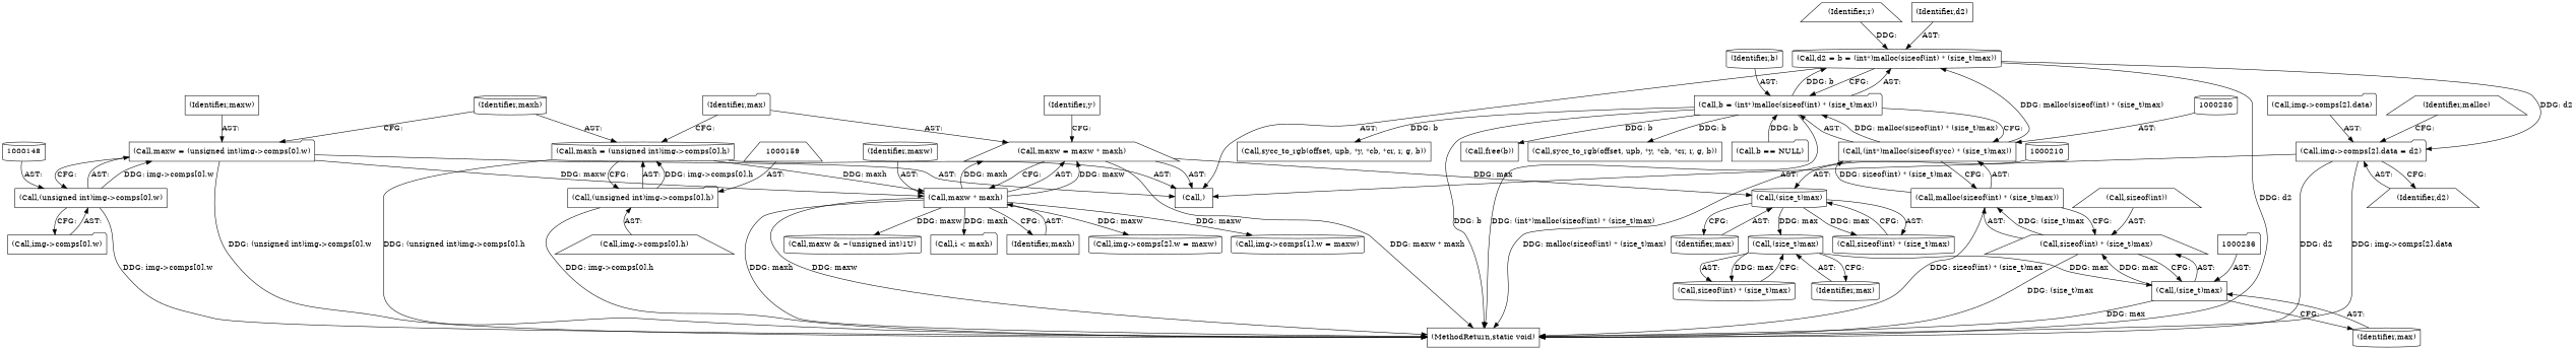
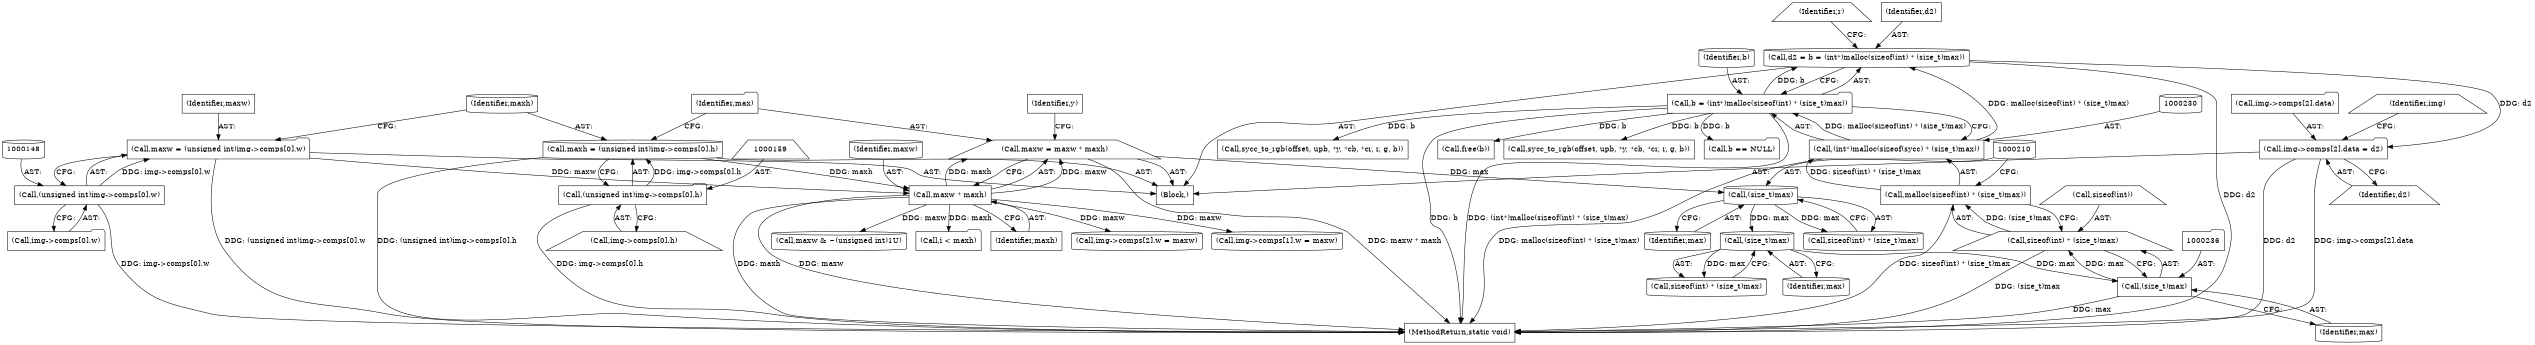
  digraph {
    node [shape=cylinder]
    n1 [label="(Call,img->comps[2].data = d2)" shape=folder]
-   n2 [label="(Call,)" shape=box]
+   n2 [label="(Block,)" shape=box]
    n3 [label="(MethodReturn,static void)" shape=box]
    n4 [label="(Identifier,d2)" shape=trapezium]
    n5 [label="(Call,d2 = b = (int*)malloc(sizeof(int) * (size_t)max))"]
    n6 [label="(Call,b = (int*)malloc(sizeof(int) * (size_t)max))" shape=folder]
    n7 [label="(Call,(int*)malloc(sizeof(sycc) * (size_t)max))" shape=box]
    n8 [label="(Call,free(b))" shape=box]
    n9 [label="(Call,sycc_to_rgb(offset, upb, *y, *cb, *cr, r, g, b))" shape=box]
    n10 [label="(Call,b == NULL)" shape=folder]
    n11 [label="(Call,sycc_to_rgb(offset, upb, *y, *cb, *cr, r, g, b))" shape=box]
    n12 [label="(Call,malloc(sizeof(int) * (size_t)max))" shape=box]
    n13 [label="(Call,sizeof(int) * (size_t)max)" shape=trapezium]
    n14 [label="(Call,(size_t)max)" shape=box]
    n15 [label="(Identifier,max)"]
    n16 [label="(Call,(size_t)max)"]
    n17 [label="(Identifier,max)"]
    n18 [label="(Call,sizeof(int) * (size_t)max)"]
    n19 [label="(Call,(size_t)max)"]
    n20 [label="(Call,sizeof(int) * (size_t)max)"]
    n21 [label="(Identifier,max)"]
    n22 [label="(Call,maxw = maxw * maxh)" shape=trapezium]
    n23 [label="(Call,maxw * maxh)" shape=box]
    n24 [label="(Call,maxw & ~(unsigned int)1U)"]
    n25 [label="(Call,i < maxh)" shape=folder]
    n26 [label="(Identifier,maxh)" shape=box]
    n27 [label="(Call,img->comps[2].w = maxw)"]
    n28 [label="(Call,img->comps[1].w = maxw)"]
    n29 [label="(Call,maxw = (unsigned int)img->comps[0].w)" shape=folder]
    n30 [label="(Call,(unsigned int)img->comps[0].w)" shape=box]
    n31 [label="(Call,img->comps[0].w)" shape=folder]
    n32 [label="(Call,maxh = (unsigned int)img->comps[0].h)"]
    n33 [label="(Call,(unsigned int)img->comps[0].h)" shape=folder]
    n34 [label="(Call,img->comps[0].h)" shape=trapezium]
    n35 [label="(Call,img->comps[2].data)" shape=folder]
    n36 [label="(Call,sizeof(int))" shape=trapezium]
    n37 [label="(Identifier,maxw)"]
    n38 [label="(Identifier,b)"]
-   n39 [label="(Identifier,malloc)" shape=trapezium]
+   n39 [label="(Identifier,img)" shape=trapezium]
    n40 [label="(Identifier,max)" shape=folder]
    n41 [label="(Identifier,maxw)" shape=box]
    n42 [label="(Identifier,y)" shape=box]
    n43 [label="(Identifier,r)" shape=trapezium]
    n44 [label="(Identifier,maxh)"]
    n45 [label="(Identifier,d2)" shape=box]
    1000230
    1000236 [shape=folder]
    1000210
    1000148
    1000159 [shape=trapezium]
    n1 -> n2 [label="AST: "]
    n1 -> n3 [label="DDG: img->comps[2].data"]
    n1 -> n3 [label="DDG: d2"]
    n1 -> n4 [label="CFG: "]
    n4 -> n1 [label="AST: "]
    n5 -> n1 [label="DDG: d2"]
    n5 -> n2 [label="AST: "]
    n5 -> n3 [label="DDG: d2"]
    n5 -> n6 [label="CFG: "]
    n6 -> n3 [label="DDG: b"]
    n6 -> n3 [label="DDG: (int*)malloc(sizeof(int) * (size_t)max)"]
    n6 -> n5 [label="AST: "]
    n6 -> n5 [label="DDG: b"]
    n6 -> n7 [label="CFG: "]
    n6 -> n8 [label="DDG: b"]
    n6 -> n9 [label="DDG: b"]
-   n10 -> n6 [label="DDG: b"]
+   n6 -> n10 [label="DDG: b"]
    n6 -> n11 [label="DDG: b"]
    n7 -> n3 [label="DDG: malloc(sizeof(int) * (size_t)max)"]
    n7 -> n5 [label="DDG: malloc(sizeof(int) * (size_t)max)"]
    n7 -> n6 [label="AST: "]
    n7 -> n6 [label="DDG: malloc(sizeof(int) * (size_t)max)"]
-   n7 -> n12 [label="CFG: "]
+   1000210 -> n12 [label="CFG: "]
    n12 -> n3 [label="DDG: sizeof(int) * (size_t)max"]
    n12 -> n7 [label="AST: "]
    n12 -> n7 [label="DDG: sizeof(int) * (size_t)max"]
    n12 -> n13 [label="CFG: "]
    n13 -> n3 [label="DDG: (size_t)max"]
    n13 -> n12 [label="AST: "]
    n13 -> n12 [label="DDG: (size_t)max"]
    n13 -> n14 [label="CFG: "]
    n14 -> n3 [label="DDG: max"]
    n14 -> n13 [label="AST: "]
    n14 -> n13 [label="DDG: max"]
    n14 -> n15 [label="CFG: "]
    n15 -> n14 [label="AST: "]
    n16 -> n14 [label="DDG: max"]
    n16 -> n17 [label="CFG: "]
    n16 -> n18 [label="AST: "]
    n16 -> n18 [label="DDG: max"]
    n17 -> n16 [label="AST: "]
    n18 -> n16 [label="CFG: "]
    n19 -> n16 [label="DDG: max"]
    n19 -> n20 [label="AST: "]
    n19 -> n20 [label="DDG: max"]
    n19 -> n21 [label="CFG: "]
    n20 -> n19 [label="CFG: "]
    n21 -> n19 [label="AST: "]
    n22 -> n2 [label="AST: "]
    n22 -> n3 [label="DDG: maxw * maxh"]
    n22 -> n19 [label="DDG: max"]
    n22 -> n23 [label="CFG: "]
    n23 -> n3 [label="DDG: maxh"]
    n23 -> n3 [label="DDG: maxw"]
    n23 -> n22 [label="AST: "]
    n23 -> n22 [label="DDG: maxw"]
    n23 -> n22 [label="DDG: maxh"]
    n23 -> n24 [label="DDG: maxw"]
    n23 -> n25 [label="DDG: maxh"]
    n23 -> n26 [label="CFG: "]
    n23 -> n27 [label="DDG: maxw"]
    n23 -> n28 [label="DDG: maxw"]
    n26 -> n23 [label="AST: "]
    n29 -> n2 [label="AST: "]
    n29 -> n3 [label="DDG: (unsigned int)img->comps[0].w"]
    n29 -> n23 [label="DDG: maxw"]
    n29 -> n30 [label="CFG: "]
    n30 -> n3 [label="DDG: img->comps[0].w"]
    n30 -> n29 [label="AST: "]
    n30 -> n29 [label="DDG: img->comps[0].w"]
    n30 -> n31 [label="CFG: "]
    n31 -> n30 [label="AST: "]
    n32 -> n2 [label="AST: "]
    n32 -> n3 [label="DDG: (unsigned int)img->comps[0].h"]
    n32 -> n23 [label="DDG: maxh"]
    n32 -> n33 [label="CFG: "]
    n33 -> n3 [label="DDG: img->comps[0].h"]
    n33 -> n32 [label="AST: "]
    n33 -> n32 [label="DDG: img->comps[0].h"]
+   n33 -> n34 [label="CFG: "]
    n34 -> n33 [label="AST: "]
    n35 -> n1 [label="AST: "]
    n36 -> n13 [label="AST: "]
    n37 -> n23 [label="AST: "]
    n38 -> n6 [label="AST: "]
    n39 -> n1 [label="CFG: "]
    n40 -> n22 [label="AST: "]
    n40 -> n32 [label="CFG: "]
    n41 -> n29 [label="AST: "]
    n42 -> n22 [label="CFG: "]
-   n43 -> n5 [label="DDG: "]
+   n43 -> n5 [label="CFG: "]
    n44 -> n29 [label="CFG: "]
    n44 -> n32 [label="AST: "]
    n45 -> n5 [label="AST: "]
    1000230 -> n7 [label="AST: "]
    1000236 -> n14 [label="AST: "]
    1000210 -> n19 [label="AST: "]
    1000148 -> n30 [label="AST: "]
    1000159 -> n33 [label="AST: "]
  }
